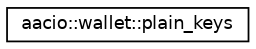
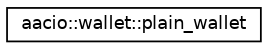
  digraph {
    rankdir=LR
-   n1 [color=black fillcolor=white fontname=Helvetica fontsize=10 height=0.2 label="aacio::wallet::plain_keys" shape=record style=filled width=0.4]
+   n1 [color=black fillcolor=white fontname=Helvetica fontsize=10 height=0.2 label="aacio::wallet::plain_wallet" shape=record style=filled width=0.4]
  }
